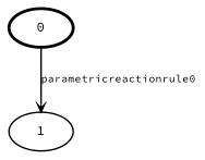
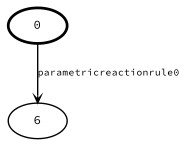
  digraph {
    fontname="Source Code Pro"
    node [fontname="Source Code Pro" fontsize=9.0]
    n1 [height=.30 label=0 style=bold width=.60]
-   n2 [height=.30 label=1 width=.60]
+   n2 [height=.30 label=6 width=.60]
    subgraph sub_1 {
      rank=source
      n1
    }
    n1 -> n2 [arrowhead=vee arrowsize=0.5 fontname="Source Code Pro" fontsize=7.0 label=parametricreactionrule0]
  }
